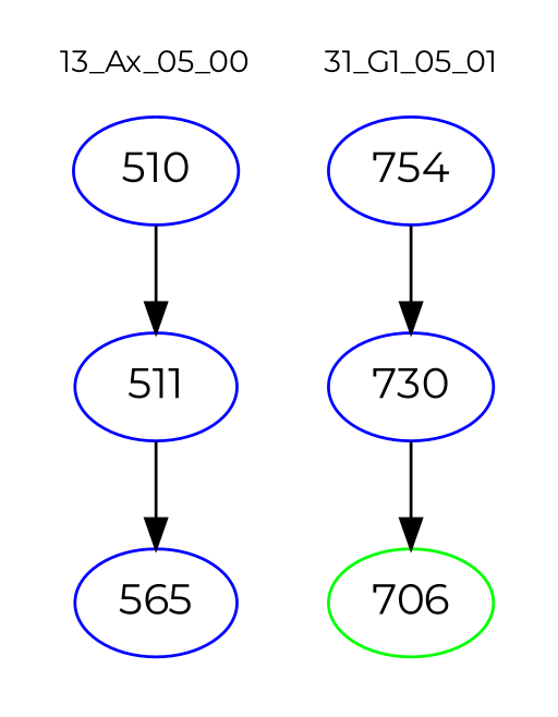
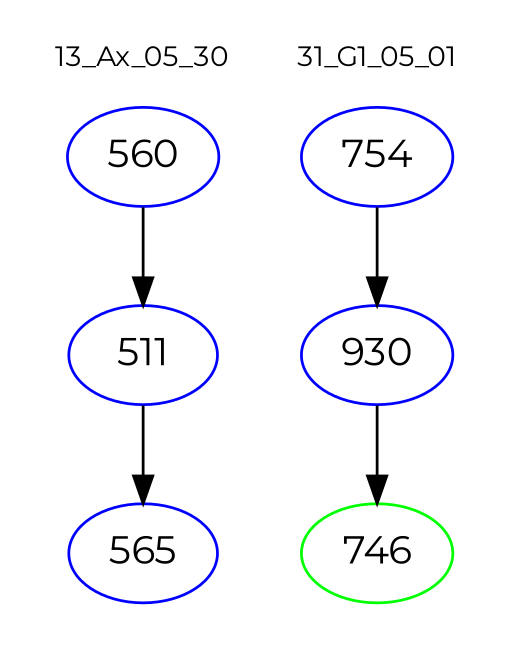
  digraph {
    fontname=Montserrat
    node [color=blue fontname=Montserrat]
    edge [color=black fontname=Montserrat]
-   n1 [label=510]
+   n1 [label=560]
    n2 [label=511]
    n3 [label=565]
    n4 [label=754]
-   n5 [label=730]
-   n6 [color=green label=706]
+   n5 [label=930]
+   n6 [color=green label=746]
    subgraph cluster_1 {
      color=white
      fontsize=10
-     label="13_Ax_05_00"
+     label="13_Ax_05_30"
      n1
      n2
      n3
    }
    subgraph cluster_2 {
      color=white
      fontsize=10
      label="31_G1_05_01"
      n4
      n5
      n6
    }
    n1 -> n2
    n2 -> n3
    n4 -> n5
    n5 -> n6
  }
